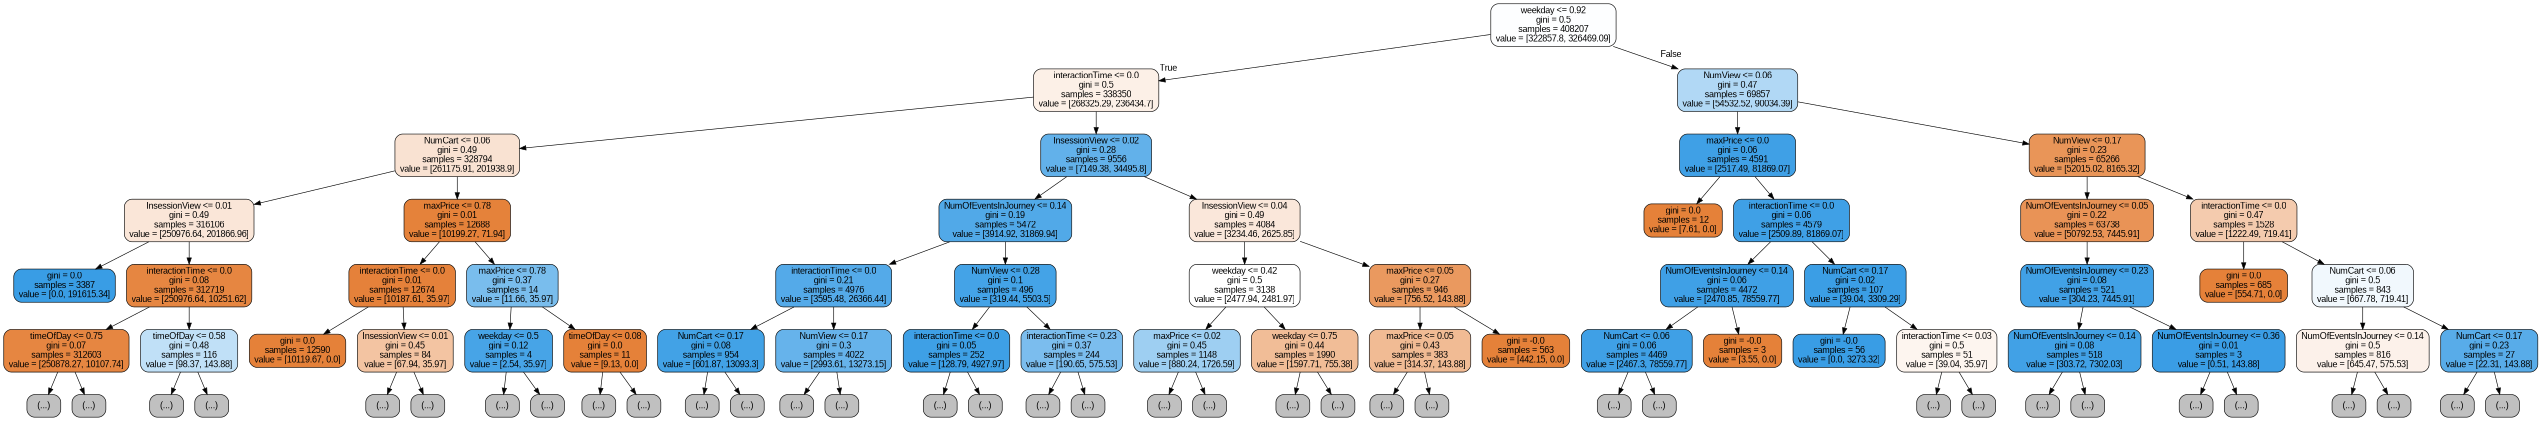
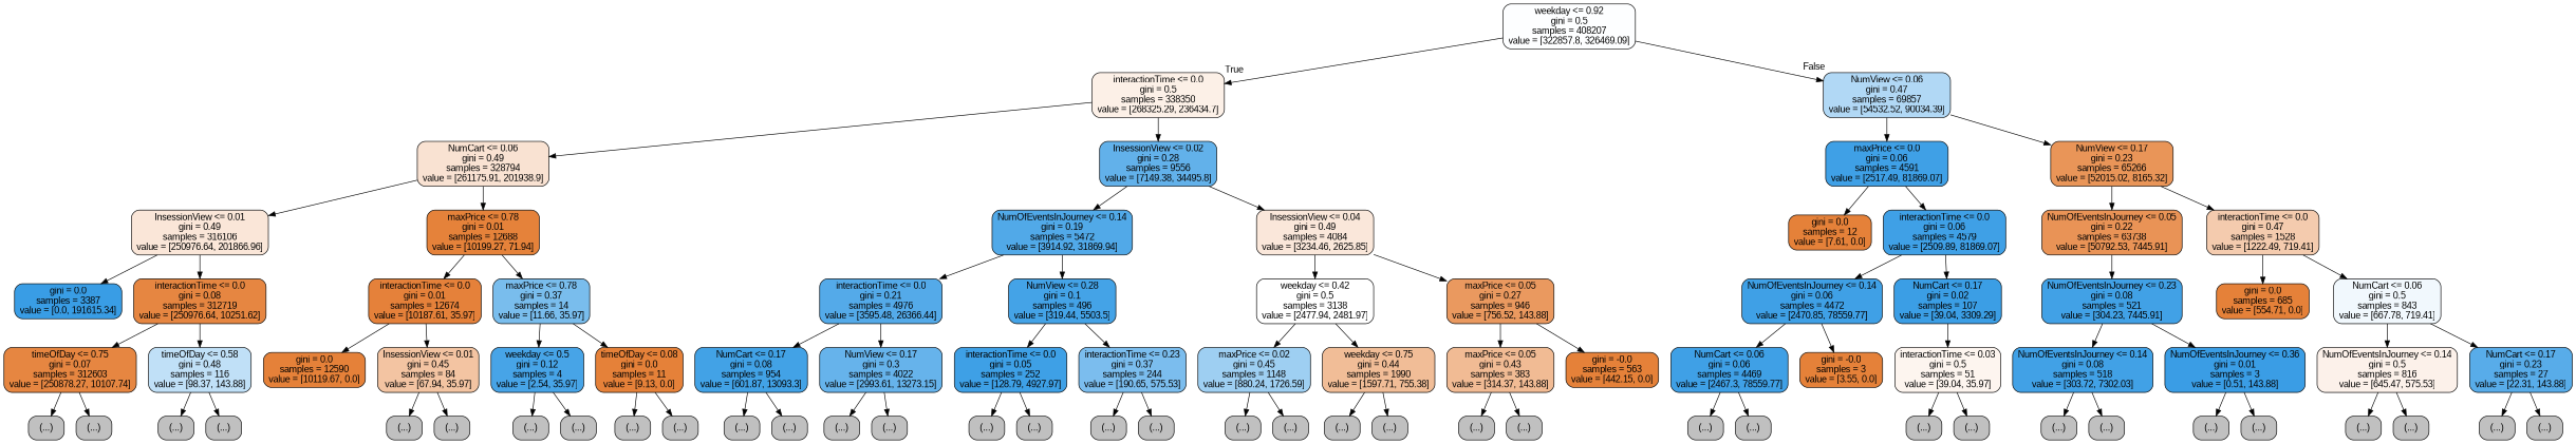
  digraph {
    fontname="Liberation Sans"
    node [color=black fillcolor="#C0C0C0" fontname="Liberation Sans" shape=box style="filled, rounded"]
    edge [fontname="Liberation Sans"]
    n1 [fillcolor="#fdfeff" label="weekday <= 0.92\ngini = 0.5\nsamples = 408207\nvalue = [322857.8, 326469.09]"]
    n2 [fillcolor="#fcf0e7" label="interactionTime <= 0.0\ngini = 0.5\nsamples = 338350\nvalue = [268325.29, 236434.7]"]
    n3 [fillcolor="#b1d8f5" label="NumView <= 0.06\ngini = 0.47\nsamples = 69857\nvalue = [54532.52, 90034.39]"]
    n4 [fillcolor="#f9e2d2" label="NumCart <= 0.06\ngini = 0.49\nsamples = 328794\nvalue = [261175.91, 201938.9]"]
    n5 [fillcolor="#62b1ea" label="InsessionView <= 0.02\ngini = 0.28\nsamples = 9556\nvalue = [7149.38, 34495.8]"]
    n6 [fillcolor="#3fa0e6" label="maxPrice <= 0.0\ngini = 0.06\nsamples = 4591\nvalue = [2517.49, 81869.07]"]
    n7 [fillcolor="#e99558" label="NumView <= 0.17\ngini = 0.23\nsamples = 65266\nvalue = [52015.02, 8165.32]"]
    n8 [fillcolor="#fae6d8" label="InsessionView <= 0.01\ngini = 0.49\nsamples = 316106\nvalue = [250976.64, 201866.96]"]
    n9 [fillcolor="#e5823a" label="maxPrice <= 0.78\ngini = 0.01\nsamples = 12688\nvalue = [10199.27, 71.94]"]
    n10 [fillcolor="#51a9e8" label="NumOfEventsInJourney <= 0.14\ngini = 0.19\nsamples = 5472\nvalue = [3914.92, 31869.94]"]
    n11 [fillcolor="#fae7da" label="InsessionView <= 0.04\ngini = 0.49\nsamples = 4084\nvalue = [3234.46, 2625.85]"]
    n12 [fillcolor="#399de5" label="gini = 0.0\nsamples = 3387\nvalue = [0.0, 191615.34]"]
    n13 [fillcolor="#e68641" label="interactionTime <= 0.0\ngini = 0.08\nsamples = 312719\nvalue = [250976.64, 10251.62]"]
    n14 [fillcolor="#e5813a" label="interactionTime <= 0.0\ngini = 0.01\nsamples = 12674\nvalue = [10187.61, 35.97]"]
    n15 [fillcolor="#79bded" label="maxPrice <= 0.78\ngini = 0.37\nsamples = 14\nvalue = [11.66, 35.97]"]
    n16 [fillcolor="#e68641" label="timeOfDay <= 0.75\ngini = 0.07\nsamples = 312603\nvalue = [250878.27, 10107.74]"]
    n17 [fillcolor="#c0e0f7" label="timeOfDay <= 0.58\ngini = 0.48\nsamples = 116\nvalue = [98.37, 143.88]"]
    n18 [label="(...)"]
    n19 [label="(...)"]
    n20 [label="(...)"]
    n21 [label="(...)"]
    n22 [fillcolor="#e58139" label="gini = 0.0\nsamples = 12590\nvalue = [10119.67, 0.0]"]
    n23 [fillcolor="#f3c4a2" label="InsessionView <= 0.01\ngini = 0.45\nsamples = 84\nvalue = [67.94, 35.97]"]
    n24 [fillcolor="#47a4e7" label="weekday <= 0.5\ngini = 0.12\nsamples = 4\nvalue = [2.54, 35.97]"]
    n25 [fillcolor="#e58139" label="timeOfDay <= 0.08\ngini = 0.0\nsamples = 11\nvalue = [9.13, 0.0]"]
    n26 [label="(...)"]
    n27 [label="(...)"]
    n28 [label="(...)"]
    n29 [label="(...)"]
    n30 [label="(...)"]
    n31 [label="(...)"]
    n32 [fillcolor="#54aae9" label="interactionTime <= 0.0\ngini = 0.21\nsamples = 4976\nvalue = [3595.48, 26366.44]"]
    n33 [fillcolor="#44a3e7" label="NumView <= 0.28\ngini = 0.1\nsamples = 496\nvalue = [319.44, 5503.5]"]
    n34 [fillcolor="#ffffff" label="weekday <= 0.42\ngini = 0.5\nsamples = 3138\nvalue = [2477.94, 2481.97]"]
    n35 [fillcolor="#ea995f" label="maxPrice <= 0.05\ngini = 0.27\nsamples = 946\nvalue = [756.52, 143.88]"]
    n36 [fillcolor="#42a2e6" label="NumCart <= 0.17\ngini = 0.08\nsamples = 954\nvalue = [601.87, 13093.3]"]
    n37 [fillcolor="#66b3eb" label="NumView <= 0.17\ngini = 0.3\nsamples = 4022\nvalue = [2993.61, 13273.15]"]
    n38 [fillcolor="#3ea0e6" label="interactionTime <= 0.0\ngini = 0.05\nsamples = 252\nvalue = [128.79, 4927.97]"]
    n39 [fillcolor="#7bbdee" label="interactionTime <= 0.23\ngini = 0.37\nsamples = 244\nvalue = [190.65, 575.53]"]
    n40 [label="(...)"]
    n41 [label="(...)"]
    n42 [label="(...)"]
    n43 [label="(...)"]
    n44 [label="(...)"]
    n45 [label="(...)"]
    n46 [label="(...)"]
    n47 [label="(...)"]
    n48 [fillcolor="#9ecff2" label="maxPrice <= 0.02\ngini = 0.45\nsamples = 1148\nvalue = [880.24, 1726.59]"]
    n49 [fillcolor="#f1bd97" label="weekday <= 0.75\ngini = 0.44\nsamples = 1990\nvalue = [1597.71, 755.38]"]
    n50 [fillcolor="#f1bb94" label="maxPrice <= 0.05\ngini = 0.43\nsamples = 383\nvalue = [314.37, 143.88]"]
    n51 [fillcolor="#e58139" label="gini = -0.0\nsamples = 563\nvalue = [442.15, 0.0]"]
    n52 [label="(...)"]
    n53 [label="(...)"]
    n54 [label="(...)"]
    n55 [label="(...)"]
    n56 [label="(...)"]
    n57 [label="(...)"]
    n58 [fillcolor="#e58139" label="gini = 0.0\nsamples = 12\nvalue = [7.61, 0.0]"]
    n59 [fillcolor="#3fa0e6" label="interactionTime <= 0.0\ngini = 0.06\nsamples = 4579\nvalue = [2509.89, 81869.07]"]
    n60 [fillcolor="#e99356" label="NumOfEventsInJourney <= 0.05\ngini = 0.22\nsamples = 63738\nvalue = [50792.53, 7445.91]"]
    n61 [fillcolor="#f4cbae" label="interactionTime <= 0.0\ngini = 0.47\nsamples = 1528\nvalue = [1222.49, 719.41]"]
    n62 [fillcolor="#3fa0e6" label="NumOfEventsInJourney <= 0.14\ngini = 0.06\nsamples = 4472\nvalue = [2470.85, 78559.77]"]
    n63 [fillcolor="#3b9ee5" label="NumCart <= 0.17\ngini = 0.02\nsamples = 107\nvalue = [39.04, 3309.29]"]
    n64 [fillcolor="#3fa0e6" label="NumCart <= 0.06\ngini = 0.06\nsamples = 4469\nvalue = [2467.3, 78559.77]"]
    n65 [fillcolor="#e58139" label="gini = -0.0\nsamples = 3\nvalue = [3.55, 0.0]"]
-   n66 [fillcolor="#399de5" label="gini = -0.0\nsamples = 56\nvalue = [0.0, 3273.32]"]
    n67 [fillcolor="#fdf5ef" label="interactionTime <= 0.03\ngini = 0.5\nsamples = 51\nvalue = [39.04, 35.97]"]
    n68 [label="(...)"]
    n69 [label="(...)"]
    n70 [label="(...)"]
    n71 [label="(...)"]
    n72 [fillcolor="#41a1e6" label="NumOfEventsInJourney <= 0.23\ngini = 0.08\nsamples = 521\nvalue = [304.23, 7445.91]"]
    n73 [fillcolor="#e58139" label="gini = 0.0\nsamples = 685\nvalue = [554.71, 0.0]"]
    n74 [fillcolor="#f1f8fd" label="NumCart <= 0.06\ngini = 0.5\nsamples = 843\nvalue = [667.78, 719.41]"]
    n75 [fillcolor="#41a1e6" label="NumOfEventsInJourney <= 0.14\ngini = 0.08\nsamples = 518\nvalue = [303.72, 7302.03]"]
    n76 [fillcolor="#3a9de5" label="NumOfEventsInJourney <= 0.36\ngini = 0.01\nsamples = 3\nvalue = [0.51, 143.88]"]
    n77 [label="(...)"]
    n78 [label="(...)"]
    n79 [label="(...)"]
    n80 [label="(...)"]
    n81 [fillcolor="#fcf1ea" label="NumOfEventsInJourney <= 0.14\ngini = 0.5\nsamples = 816\nvalue = [645.47, 575.53]"]
    n82 [fillcolor="#58ace9" label="NumCart <= 0.17\ngini = 0.23\nsamples = 27\nvalue = [22.31, 143.88]"]
    n83 [label="(...)"]
    n84 [label="(...)"]
    n85 [label="(...)"]
    n86 [label="(...)"]
    n1 -> n2 [headlabel=True labelangle=45 labeldistance=2.5]
    n1 -> n3 [headlabel=False labelangle=-45 labeldistance=2.5]
    n2 -> n4
    n2 -> n5
    n3 -> n6
    n3 -> n7
    n4 -> n8
    n4 -> n9
    n5 -> n10
    n5 -> n11
    n6 -> n58
    n6 -> n59
    n7 -> n60
    n7 -> n61
    n8 -> n12
    n8 -> n13
    n9 -> n14
    n9 -> n15
    n10 -> n32
    n10 -> n33
    n11 -> n34
    n11 -> n35
    n13 -> n16
    n13 -> n17
    n14 -> n22
    n14 -> n23
    n15 -> n24
    n15 -> n25
    n16 -> n18
    n16 -> n19
    n17 -> n20
    n17 -> n21
    n23 -> n26
    n23 -> n27
    n24 -> n28
    n24 -> n29
    n25 -> n30
    n25 -> n31
    n32 -> n36
    n32 -> n37
    n33 -> n38
    n33 -> n39
    n34 -> n48
    n34 -> n49
    n35 -> n50
    n35 -> n51
    n36 -> n40
    n36 -> n41
    n37 -> n42
    n37 -> n43
    n38 -> n44
    n38 -> n45
    n39 -> n46
    n39 -> n47
    n48 -> n52
    n48 -> n53
    n49 -> n54
    n49 -> n55
    n50 -> n56
    n50 -> n57
    n59 -> n62
    n59 -> n63
    n60 -> n72
    n61 -> n73
    n61 -> n74
    n62 -> n64
    n62 -> n65
-   n63 -> n66
    n63 -> n67
    n64 -> n68
    n64 -> n69
    n67 -> n70
    n67 -> n71
    n72 -> n75
    n72 -> n76
    n74 -> n81
    n74 -> n82
    n75 -> n77
    n75 -> n78
    n76 -> n79
    n76 -> n80
    n81 -> n83
    n81 -> n84
    n82 -> n85
    n82 -> n86
  }
